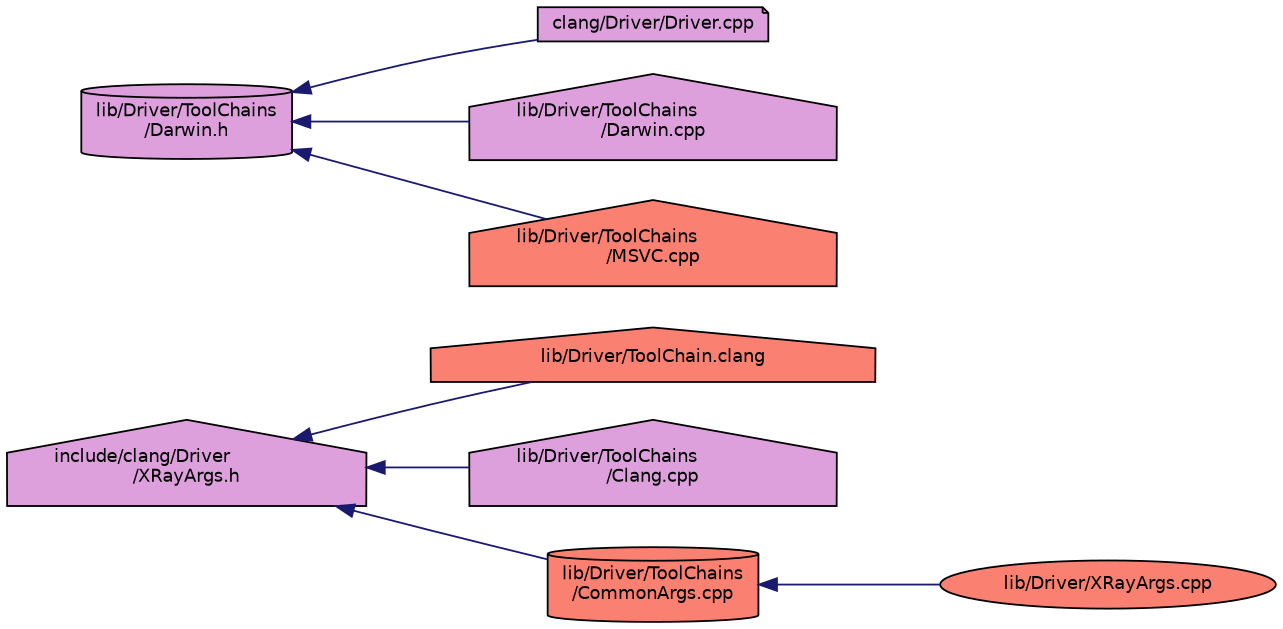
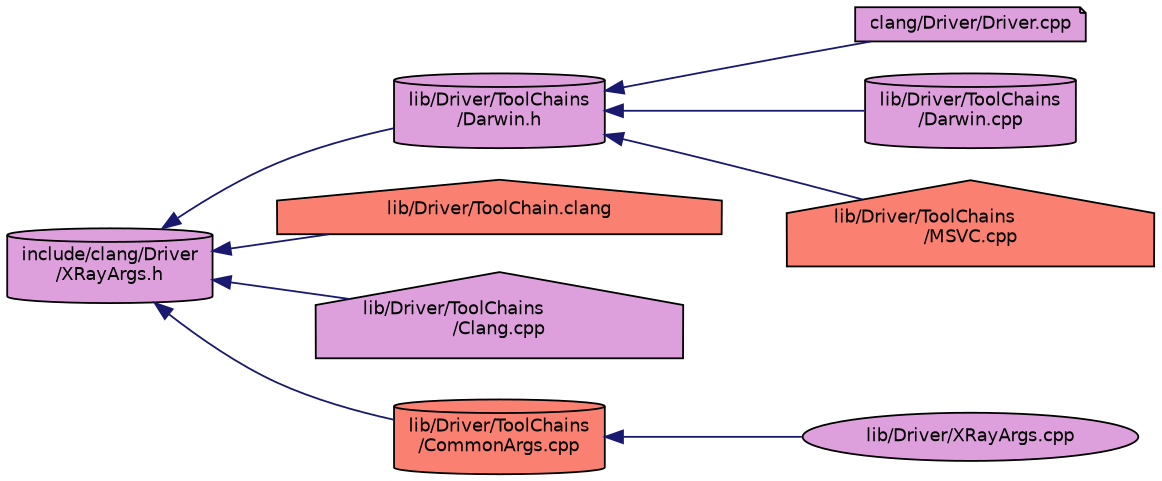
  digraph {
    rankdir=LR
    node [color=black fillcolor=plum fontname=Helvetica fontsize=10 shape=house style=filled]
    edge [color=midnightblue dir=back fontname=Helvetica fontsize=10 labelfontname=Helvetica labelfontsize=10 style=solid]
-   n1 [fontcolor=black height=0.2 label="include/clang/Driver\l/XRayArgs.h" width=0.4]
+   n1 [fontcolor=black height=0.2 label="include/clang/Driver\l/XRayArgs.h" shape=cylinder width=0.4]
    n2 [height=0.2 label="lib/Driver/ToolChains\l/Darwin.h" shape=cylinder width=0.4]
    n3 [fillcolor=salmon height=0.2 label="lib/Driver/ToolChain.clang" width=0.4]
    n4 [height=0.2 label="lib/Driver/ToolChains\l/Clang.cpp" width=0.4]
    n5 [fillcolor=salmon height=0.2 label="lib/Driver/ToolChains\l/CommonArgs.cpp" shape=cylinder width=0.4]
    n6 [height=0.2 label="clang/Driver/Driver.cpp" shape=note width=0.4]
-   n7 [height=0.2 label="lib/Driver/ToolChains\l/Darwin.cpp" width=0.4]
+   n7 [height=0.2 label="lib/Driver/ToolChains\l/Darwin.cpp" shape=cylinder width=0.4]
    n8 [fillcolor=salmon height=0.2 label="lib/Driver/ToolChains\l/MSVC.cpp" width=0.4]
-   n9 [fillcolor=salmon height=0.2 label="lib/Driver/XRayArgs.cpp" shape=ellipse width=0.4]
+   n9 [height=0.2 label="lib/Driver/XRayArgs.cpp" shape=ellipse width=0.4]
+   n1 -> n2
    n1 -> n3
    n1 -> n4
    n1 -> n5
    n2 -> n6
    n2 -> n7
    n2 -> n8
    n5 -> n9
  }
